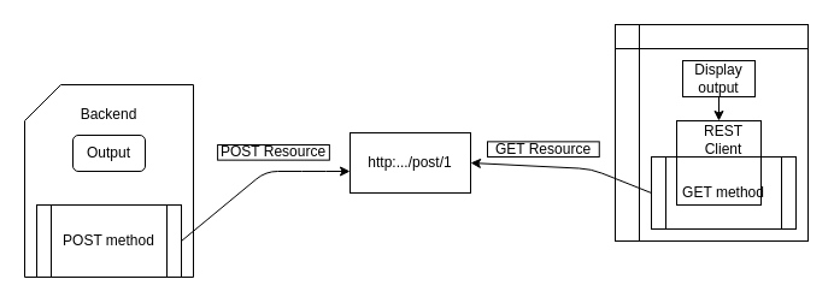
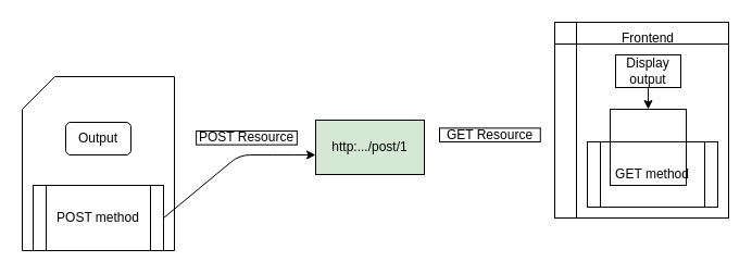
  <mxCell id="0" />
  <mxCell id="1" parent="0" />
  <mxCell id="2" value="" style="shape=internalStorage;whiteSpace=wrap;html=1;backgroundOutline=1;" parent="1" vertex="1"><mxGeometry x="510" y="20" width="160" height="180" as="geometry" /></mxCell>
  <mxCell id="3" value="" style="shape=card;whiteSpace=wrap;html=1;" parent="1" vertex="1"><mxGeometry x="20" y="70" width="140" height="160" as="geometry" /></mxCell>
- <mxCell id="4" value="Backend" style="text;html=1;strokeColor=none;fillColor=none;align=center;verticalAlign=middle;whiteSpace=wrap;rounded=0;" parent="1" vertex="1"><mxGeometry x="50" y="80" width="80" height="30" as="geometry" /></mxCell>
  <mxCell id="5" value="POST method" style="shape=process;whiteSpace=wrap;html=1;backgroundOutline=1;" parent="1" vertex="1"><mxGeometry x="30" y="170" width="120" height="60" as="geometry" /></mxCell>
  <mxCell id="6" value="GET method" style="shape=process;whiteSpace=wrap;html=1;backgroundOutline=1;" parent="1" vertex="1"><mxGeometry x="540" y="130" width="120" height="60" as="geometry" /></mxCell>
- <mxCell id="8" value="http:.../post/1" style="rounded=0;whiteSpace=wrap;html=1;" vertex="1" parent="1"><mxGeometry x="290" y="110" width="100" height="50" as="geometry" /></mxCell>
+ <mxCell id="7" value="Frontend" style="text;html=1;strokeColor=none;fillColor=none;align=center;verticalAlign=middle;whiteSpace=wrap;rounded=0;" parent="1" vertex="1"><mxGeometry x="551" y="20" width="90" height="30" as="geometry" /></mxCell>
+ <mxCell id="8" value="http:.../post/1" style="rounded=0;whiteSpace=wrap;html=1;fillColor=#d5e8d4;" vertex="1" parent="1"><mxGeometry x="290" y="110" width="100" height="50" as="geometry" /></mxCell>
  <mxCell id="9" value="" style="endArrow=classic;html=1;exitX=1;exitY=0.5;exitDx=0;exitDy=0;" edge="1" parent="1" source="5"><mxGeometry width="50" height="50" relative="1" as="geometry"><mxPoint x="220" y="229" as="sourcePoint" /><mxPoint x="290" y="142" as="targetPoint" /><Array as="points"><mxPoint x="220" y="142" /><mxPoint x="260" y="142" /></Array></mxGeometry></mxCell>
- <mxCell id="10" value="" style="endArrow=classic;html=1;entryX=1;entryY=0.5;entryDx=0;entryDy=0;exitX=0;exitY=0.5;exitDx=0;exitDy=0;" edge="1" parent="1" source="6" target="8"><mxGeometry width="50" height="50" relative="1" as="geometry"><mxPoint x="420" y="180" as="sourcePoint" /><mxPoint x="470" y="130" as="targetPoint" /><Array as="points"><mxPoint x="490" y="140" /></Array></mxGeometry></mxCell>
  <mxCell id="11" value="Output" style="whiteSpace=wrap;html=1;fillColor=none;rounded=1;" vertex="1" parent="1"><mxGeometry x="60" y="112" width="60" height="30" as="geometry" /></mxCell>
  <mxCell id="12" value="" style="whiteSpace=wrap;html=1;aspect=fixed;fillColor=none;" vertex="1" parent="1"><mxGeometry x="561" y="100" width="70" height="70" as="geometry" /></mxCell>
  <mxCell id="13" value="Display output" style="rounded=0;whiteSpace=wrap;html=1;fillColor=none;" vertex="1" parent="1"><mxGeometry x="566" y="50" width="60" height="30" as="geometry" /></mxCell>
- <mxCell id="14" value="REST Client" style="text;html=1;strokeColor=none;fillColor=none;align=center;verticalAlign=middle;whiteSpace=wrap;rounded=0;" vertex="1" parent="1"><mxGeometry x="580" y="106" width="40" height="20" as="geometry" /></mxCell>
  <mxCell id="15" value="" style="endArrow=classic;html=1;entryX=0.5;entryY=0;entryDx=0;entryDy=0;exitX=0.5;exitY=1;exitDx=0;exitDy=0;" edge="1" parent="1" source="13" target="12"><mxGeometry width="50" height="50" relative="1" as="geometry"><mxPoint x="440" y="90" as="sourcePoint" /><mxPoint x="490" y="40" as="targetPoint" /></mxGeometry></mxCell>
  <mxCell id="16" value="POST Resource" style="rounded=0;whiteSpace=wrap;html=1;fillColor=none;rotation=0;" vertex="1" parent="1"><mxGeometry x="180.11" y="120.01" width="92.76" height="12.64" as="geometry" /></mxCell>
  <mxCell id="17" value="GET Resource" style="rounded=0;whiteSpace=wrap;html=1;fillColor=none;rotation=0;" vertex="1" parent="1"><mxGeometry x="404" y="117.36" width="92.76" height="12.64" as="geometry" /></mxCell>
